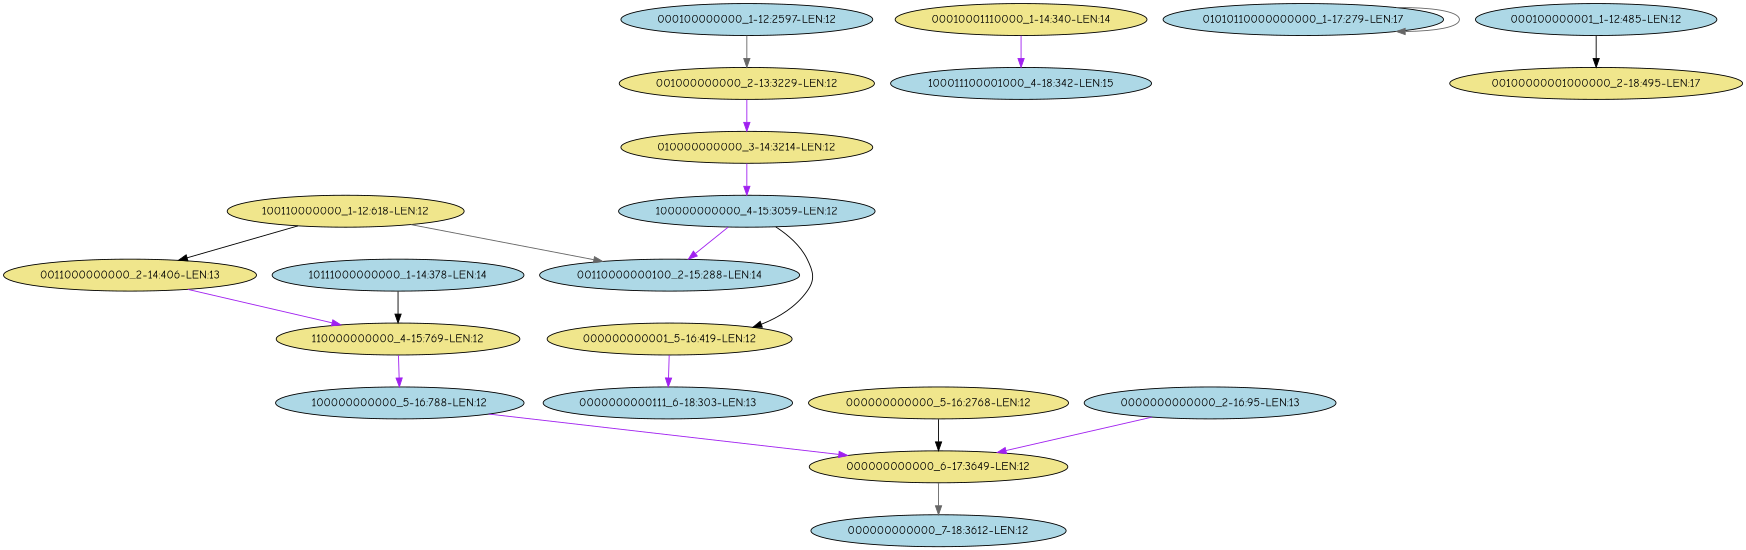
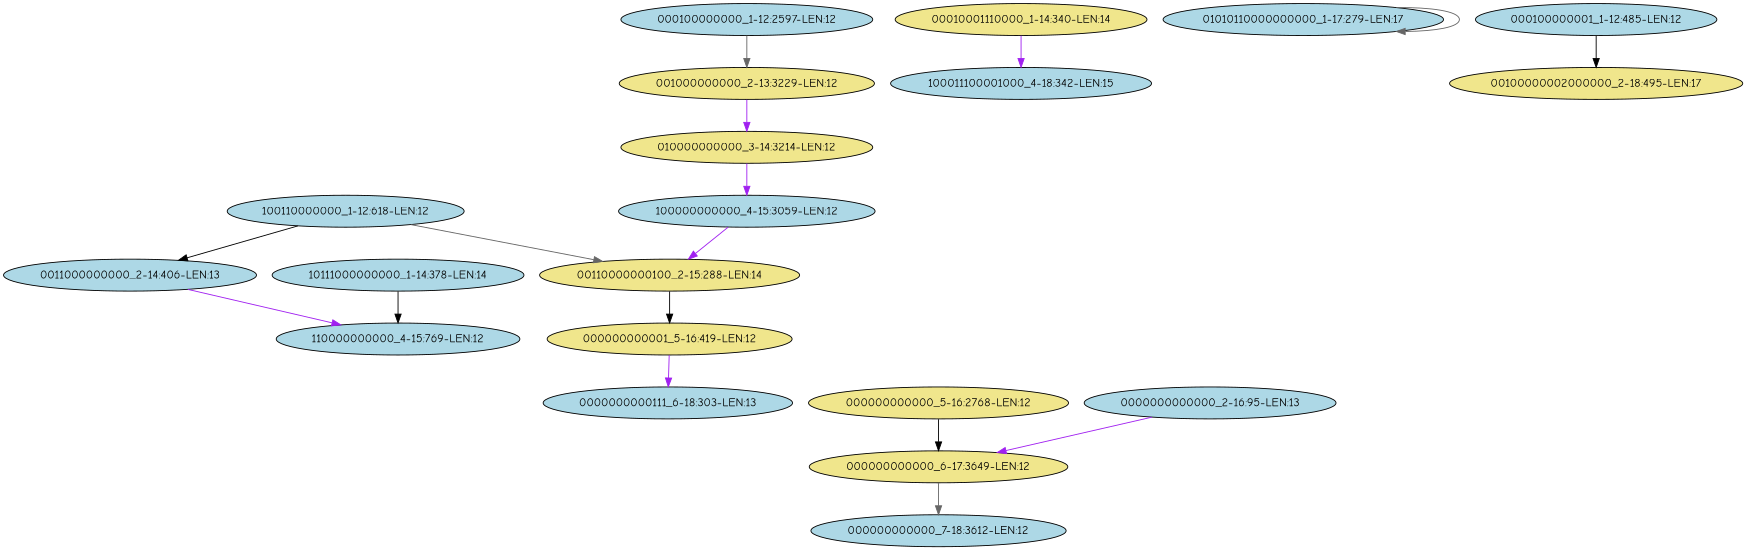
  digraph {
    fontname="Comic Neue"
    node [fillcolor=lightblue fontname="Comic Neue" style=filled]
    edge [color=purple fontname="Comic Neue"]
    "000000000000_6-17:3649-LEN:12" [fillcolor=khaki]
-   "100000000000_5-16:788-LEN:12"
    "000000000000_7-18:3612-LEN:12"
-   "0011000000000_2-14:406-LEN:13" [fillcolor=khaki]
-   "110000000000_4-15:769-LEN:12" [fillcolor=khaki]
+   "0011000000000_2-14:406-LEN:13"
+   "110000000000_4-15:769-LEN:12"
    "00010001110000_1-14:340-LEN:14" [fillcolor=khaki]
    "100011100001000_4-18:342-LEN:15"
    "000000000001_5-16:419-LEN:12" [fillcolor=khaki]
    "100000000000_4-15:3059-LEN:12"
-   "00110000000100_2-15:288-LEN:14"
+   "00110000000100_2-15:288-LEN:14" [fillcolor=khaki]
    "000000000000_5-16:2768-LEN:12" [fillcolor=khaki]
    "0000000000111_6-18:303-LEN:13"
    "001000000000_2-13:3229-LEN:12" [fillcolor=khaki]
    "010000000000_3-14:3214-LEN:12" [fillcolor=khaki]
    "01010110000000000_1-17:279-LEN:17"
    "000100000000_1-12:2597-LEN:12"
    "10111000000000_1-14:378-LEN:14"
-   "100110000000_1-12:618-LEN:12" [fillcolor=khaki]
+   "100110000000_1-12:618-LEN:12"
    "0000000000000_2-16:95-LEN:13"
-   "00100000001000000_2-18:495-LEN:17" [fillcolor=khaki]
+   "00100000001000000_2-18:495-LEN:17" [fillcolor=khaki label="00100000002000000_2-18:495-LEN:17"]
    "000100000001_1-12:485-LEN:12"
    "000000000000_6-17:3649-LEN:12" -> "000000000000_7-18:3612-LEN:12" [color=gray40]
-   "100000000000_5-16:788-LEN:12" -> "000000000000_6-17:3649-LEN:12"
    "0011000000000_2-14:406-LEN:13" -> "110000000000_4-15:769-LEN:12"
-   "110000000000_4-15:769-LEN:12" -> "100000000000_5-16:788-LEN:12"
    "00010001110000_1-14:340-LEN:14" -> "100011100001000_4-18:342-LEN:15"
    "000000000001_5-16:419-LEN:12" -> "0000000000111_6-18:303-LEN:13"
-   "100000000000_4-15:3059-LEN:12" -> "000000000001_5-16:419-LEN:12" [color=black]
+   "00110000000100_2-15:288-LEN:14" -> "000000000001_5-16:419-LEN:12" [color=black]
    "100000000000_4-15:3059-LEN:12" -> "00110000000100_2-15:288-LEN:14"
    "000000000000_5-16:2768-LEN:12" -> "000000000000_6-17:3649-LEN:12" [color=black]
    "001000000000_2-13:3229-LEN:12" -> "010000000000_3-14:3214-LEN:12"
    "010000000000_3-14:3214-LEN:12" -> "100000000000_4-15:3059-LEN:12"
    "01010110000000000_1-17:279-LEN:17" -> "01010110000000000_1-17:279-LEN:17" [color=gray40]
    "000100000000_1-12:2597-LEN:12" -> "001000000000_2-13:3229-LEN:12" [color=gray40]
    "10111000000000_1-14:378-LEN:14" -> "110000000000_4-15:769-LEN:12" [color=black]
    "100110000000_1-12:618-LEN:12" -> "0011000000000_2-14:406-LEN:13" [color=black]
    "100110000000_1-12:618-LEN:12" -> "00110000000100_2-15:288-LEN:14" [color=gray40]
    "0000000000000_2-16:95-LEN:13" -> "000000000000_6-17:3649-LEN:12"
    "000100000001_1-12:485-LEN:12" -> "00100000001000000_2-18:495-LEN:17" [color=black]
  }
